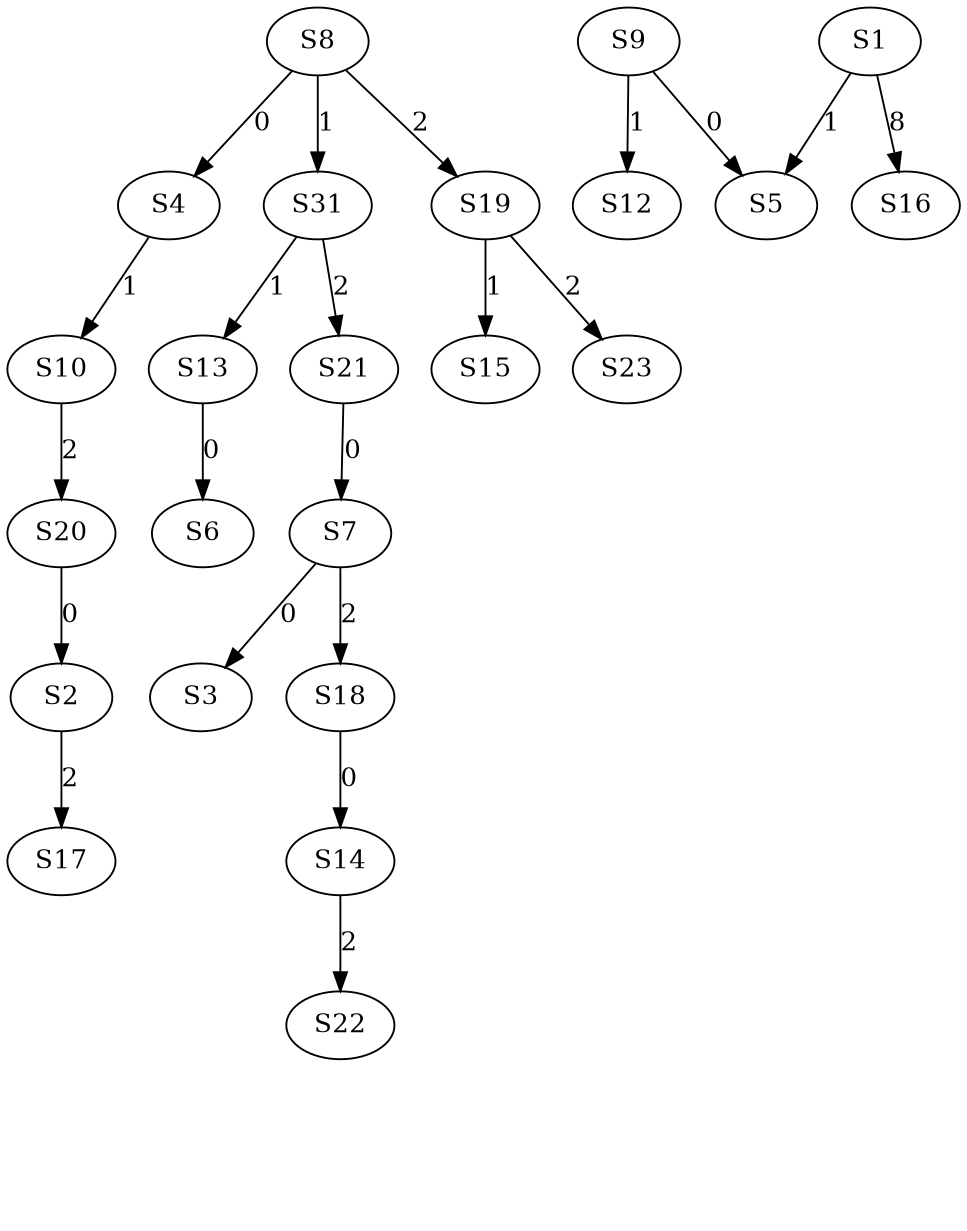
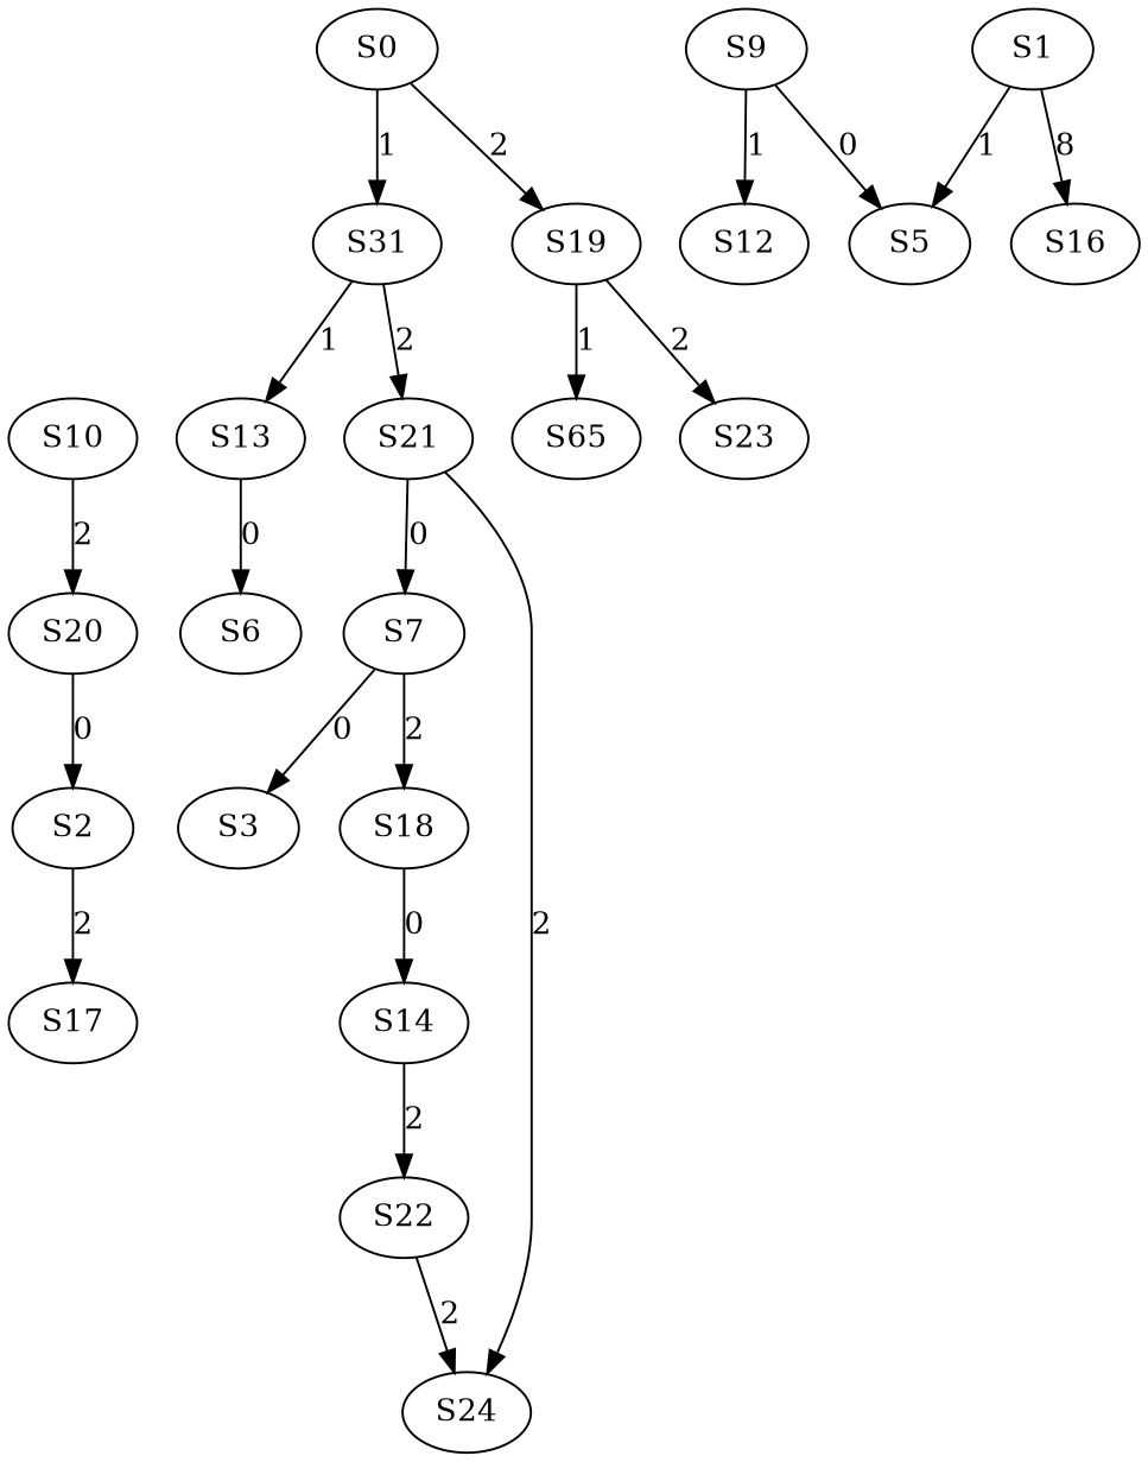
  strict digraph {
    S2
    S17
    S7
    S3
    S18
    S14
-   S8
-   S4
+   S8 [label=S0]
    n9 [label=S31]
    S19
    S10
    S13
    S21
-   S15
+   S15 [label=S65]
    S23
    S20
    S9
    S5
    S12
    S6
    S22
+   S24
    S1
    S16
    S2 -> S17 [label=2]
    S7 -> S3 [label=0]
    S7 -> S18 [label=2]
    S18 -> S14 [label=0]
    S14 -> S22 [label=2]
-   S8 -> S4 [label=0]
    S8 -> n9 [label=1]
    S8 -> S19 [label=2]
-   S4 -> S10 [label=1]
    n9 -> S13 [label=1]
    n9 -> S21 [label=2]
    S19 -> S15 [label=1]
    S19 -> S23 [label=2]
    S10 -> S20 [label=2]
    S13 -> S6 [label=0]
    S21 -> S7 [label=0]
+   S21 -> S24 [label=2]
    S20 -> S2 [label=0]
    S9 -> S5 [label=0]
    S9 -> S12 [label=1]
+   S22 -> S24 [label=2]
    S1 -> S5 [label=1]
    S1 -> S16 [label=8]
  }
